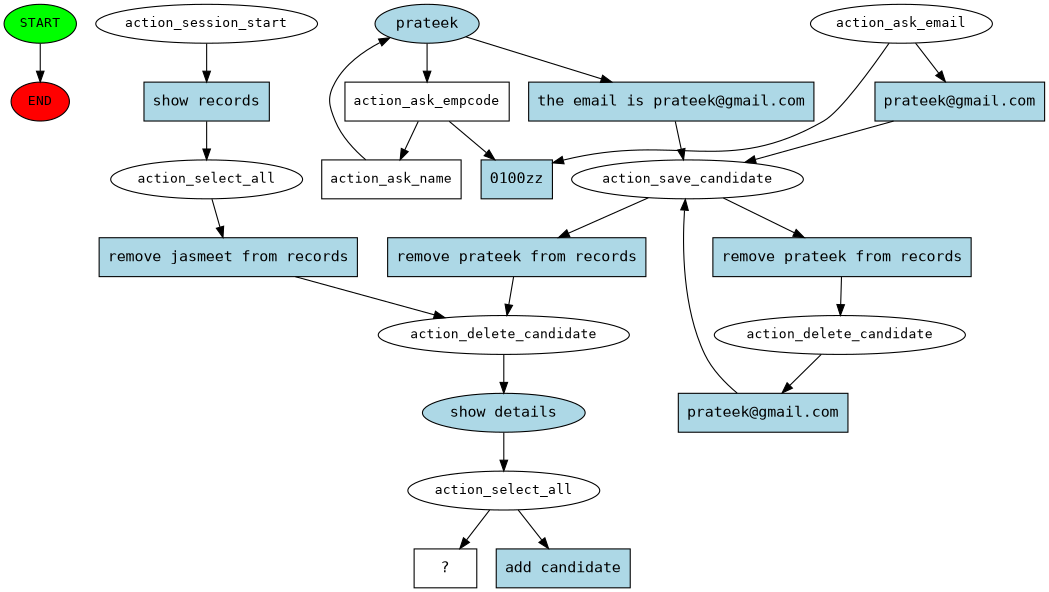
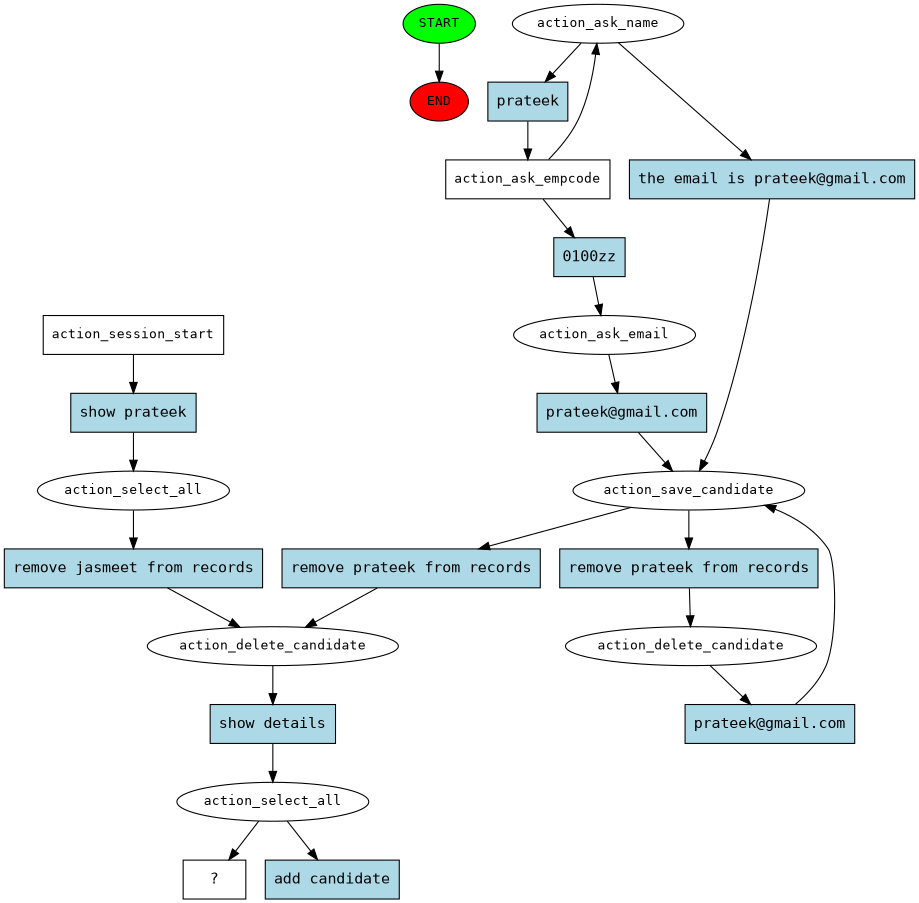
  digraph {
    fontname="DejaVu Sans Mono"
    node [fillcolor=lightblue fontname="DejaVu Sans Mono" style=filled shape=rect]
    edge [fontname="DejaVu Sans Mono"]
    n1 [fillcolor=green fontsize=12 label=START shape=""]
    n2 [fillcolor=red fontsize=12 label=END shape=""]
-   n3 [fontsize=12 label=action_session_start fillcolor="" style="" shape=""]
-   n4 [label="show records"]
+   n3 [fontsize=12 label=action_session_start shape=box fillcolor="" style=""]
+   n4 [label="show prateek"]
    n5 [fontsize=12 label=action_select_all fillcolor="" style="" shape=""]
    n6 [label="remove jasmeet from records"]
    n7 [fontsize=12 label=action_delete_candidate fillcolor="" style="" shape=""]
-   n8 [label="show details" shape=ellipse]
+   n8 [label="show details"]
    n9 [fontsize=12 label=action_select_all fillcolor="" style="" shape=""]
    n10 [label="  ?  " fillcolor="" style=""]
    n11 [label="add candidate"]
-   n12 [fontsize=12 label=action_ask_name shape=box fillcolor="" style=""]
-   n13 [label=prateek shape=ellipse]
+   n12 [fontsize=12 label=action_ask_name fillcolor="" style="" shape=""]
+   n13 [label=prateek]
    n14 [label="the email is prateek@gmail.com"]
    n15 [fontsize=12 label=action_ask_empcode shape=box fillcolor="" style=""]
    n16 [fontsize=12 label=action_save_candidate fillcolor="" style="" shape=""]
    n17 [label="0100zz"]
    n18 [fontsize=12 label=action_ask_email fillcolor="" style="" shape=""]
    n19 [label="prateek@gmail.com"]
    n20 [label="remove prateek from records"]
    n21 [label="remove prateek from records"]
    n22 [fontsize=12 label=action_delete_candidate fillcolor="" style="" shape=""]
    n23 [label="prateek@gmail.com"]
    n1 -> n2
    n3 -> n4
    n4 -> n5
    n5 -> n6
    n6 -> n7
    n7 -> n8
    n8 -> n9
    n9 -> n10
    n9 -> n11
    n12 -> n13
-   n13 -> n14
+   n12 -> n14
    n13 -> n15
    n14 -> n16
    n15 -> n12
    n15 -> n17
    n16 -> n20
    n16 -> n21
-   n18 -> n17
+   n17 -> n18
    n18 -> n19
    n19 -> n16
    n20 -> n7
    n21 -> n22
    n22 -> n23
    n23 -> n16
  }
